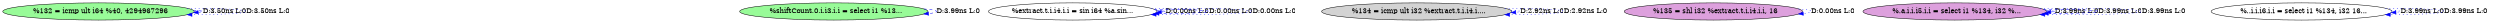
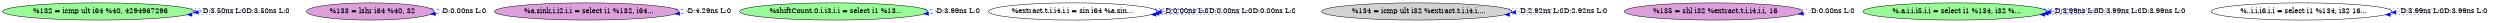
  digraph {
    node [fillcolor=plum style=filled]
    edge [color=blue style=dashed]
    n1 [fillcolor=palegreen label="  %132 = icmp ult i64 %40, 4294967296"]
+   n2 [label="  %133 = lshr i64 %40, 32"]
+   n3 [label="  %a.sink.i.i2.i.i = select i1 %132, i64..."]
    n4 [fillcolor=palegreen label="  %shiftCount.0.i.i3.i.i = select i1 %13..."]
    n5 [fillcolor=white label="%extract.t.i.i4.i.i = sin i64 %a.sin..."]
    n6 [fillcolor=lightgrey label="  %134 = icmp ult i32 %extract.t.i.i4.i...."]
    n7 [label="  %135 = shl i32 %extract.t.i.i4.i.i, 16"]
-   n8 [label="  %.a.i.i.i5.i.i = select i1 %134, i32 %..."]
+   n8 [fillcolor=palegreen label="  %.a.i.i.i5.i.i = select i1 %134, i32 %..."]
    n9 [fillcolor=white label="  %..i.i.i6.i.i = select i1 %134, i32 16..."]
    n1 -> n1 [label="D:3.50ns L:0"]
    n1 -> n1 [label="D:3.50ns L:0" style=dotted]
+   n2 -> n2 [label="D:0.00ns L:0"]
+   n3 -> n3 [label="D:4.29ns L:0"]
    n4 -> n4 [label="D:3.99ns L:0"]
    n5 -> n5 [label="D:0.00ns L:0"]
    n5 -> n5 [label="D:0.00ns L:0"]
    n5 -> n5 [label="D:0.00ns L:0" style=dotted]
    n6 -> n6 [label="D:2.92ns L:0" style=dotted]
    n6 -> n6 [label="D:2.92ns L:0" style=dotted]
    n7 -> n7 [label="D:0.00ns L:0" style=dotted]
    n8 -> n8 [label="D:3.99ns L:0"]
    n8 -> n8 [label="D:3.99ns L:0"]
    n8 -> n8 [label="D:3.99ns L:0" style=dotted]
    n9 -> n9 [label="D:3.99ns L:0" style=dotted]
    n9 -> n9 [label="D:3.99ns L:0" style=dotted]
  }
